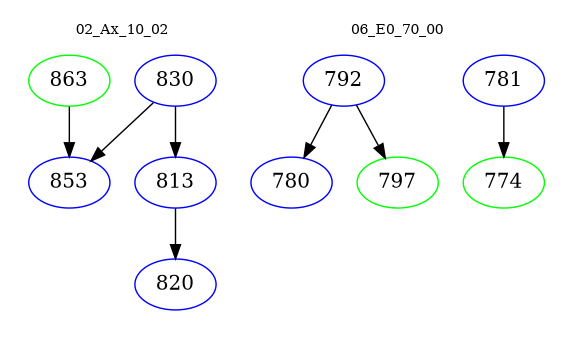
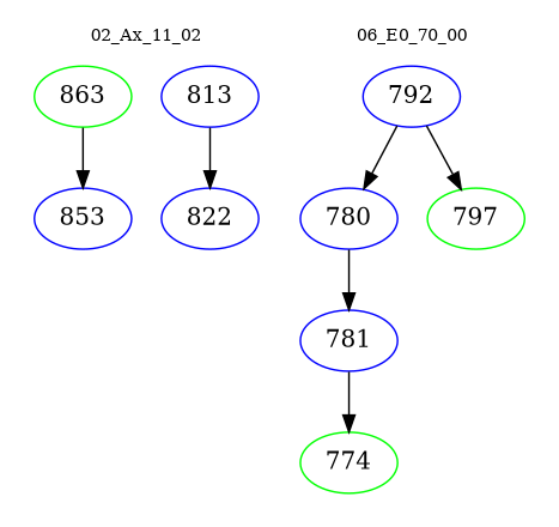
  digraph {
    node [color=blue]
    edge [color=black]
-   n1 [label=830]
    n2 [label=813]
    n3 [label=853]
-   n4 [label=820]
+   n4 [label=822]
    n5 [color=green label=863]
    n6 [label=780]
    n7 [label=781]
    n8 [label=792]
    n9 [color=green label=774]
    n10 [color=green label=797]
    subgraph cluster_1 {
      color=white
      fontsize=10
-     label="02_Ax_10_02"
-     n1
+     label="02_Ax_11_02"
      n2
      n3
      n4
      n5
    }
    subgraph cluster_2 {
      color=white
      fontsize=10
      label="06_E0_70_00"
      n6
      n7
      n8
      n9
      n10
    }
-   n1 -> n2
-   n1 -> n3
    n2 -> n4
    n5 -> n3
+   n6 -> n7
    n7 -> n9
    n8 -> n6
    n8 -> n10
  }
